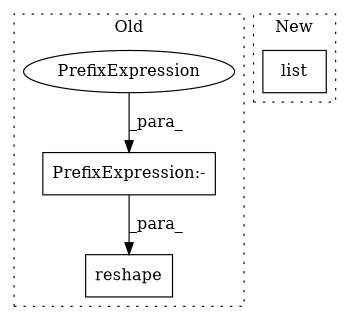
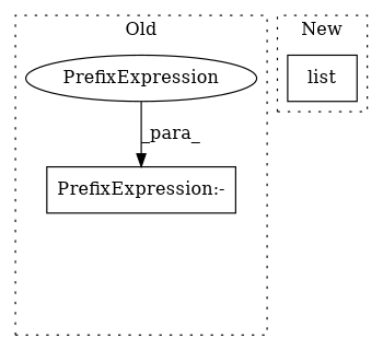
  digraph {
    node [a=32 l=1 shape=box]
-   n1 [l="8,1" label=reshape s="800,812"]
    n2 [a=38 label="PrefixExpression:-" s=808]
    n3 [a=34 label=PrefixExpression s=809 shape=ellipse]
    n4 [l="5,1" label=list s="799,832"]
    subgraph cluster_1 {
      label=Old
      style=dotted
-     n1
      n2
      n3
    }
    subgraph cluster_2 {
      label=New
      style=dotted
      n4
    }
-   n2 -> n1 [label=_para_]
    n3 -> n2 [label=_para_]
  }
